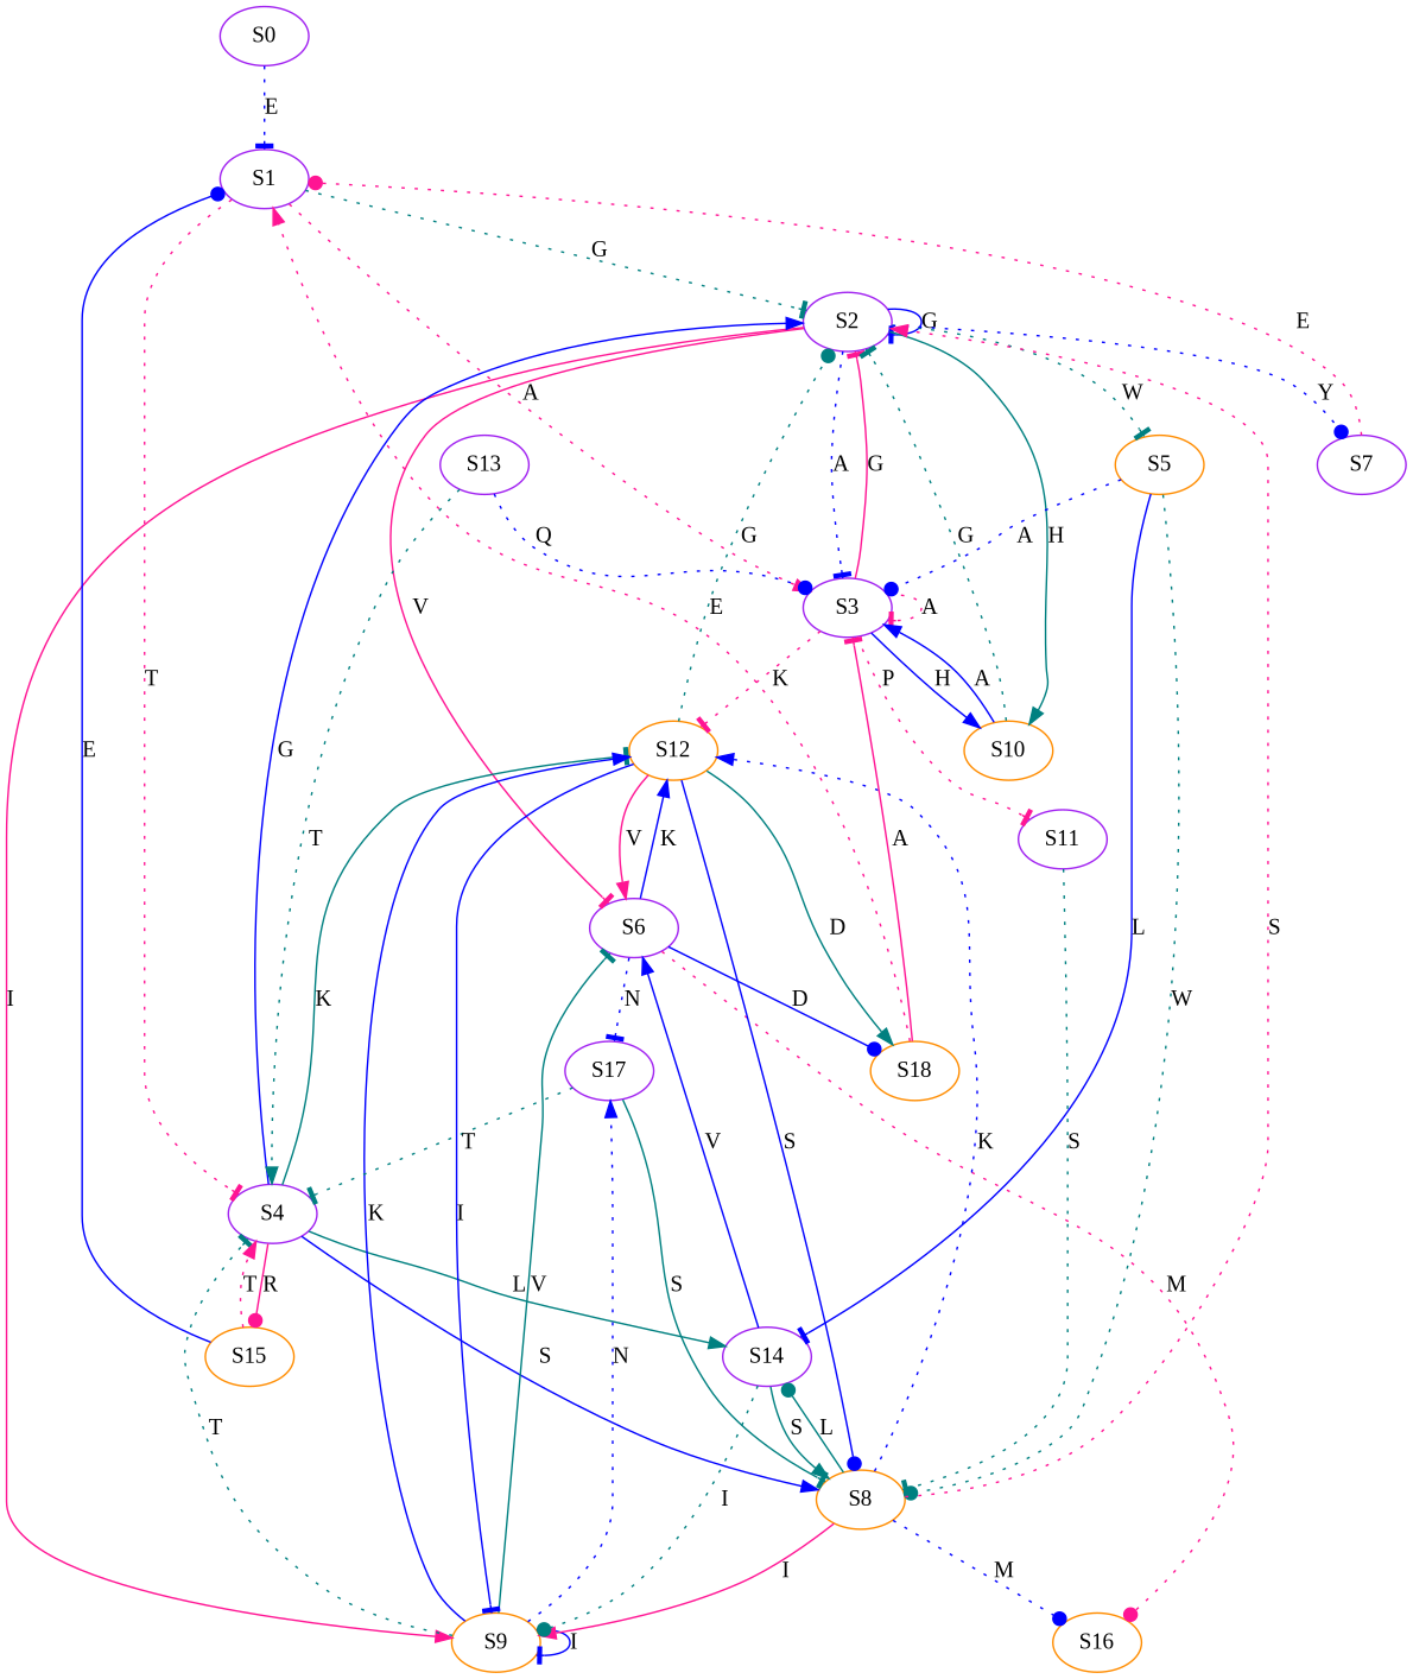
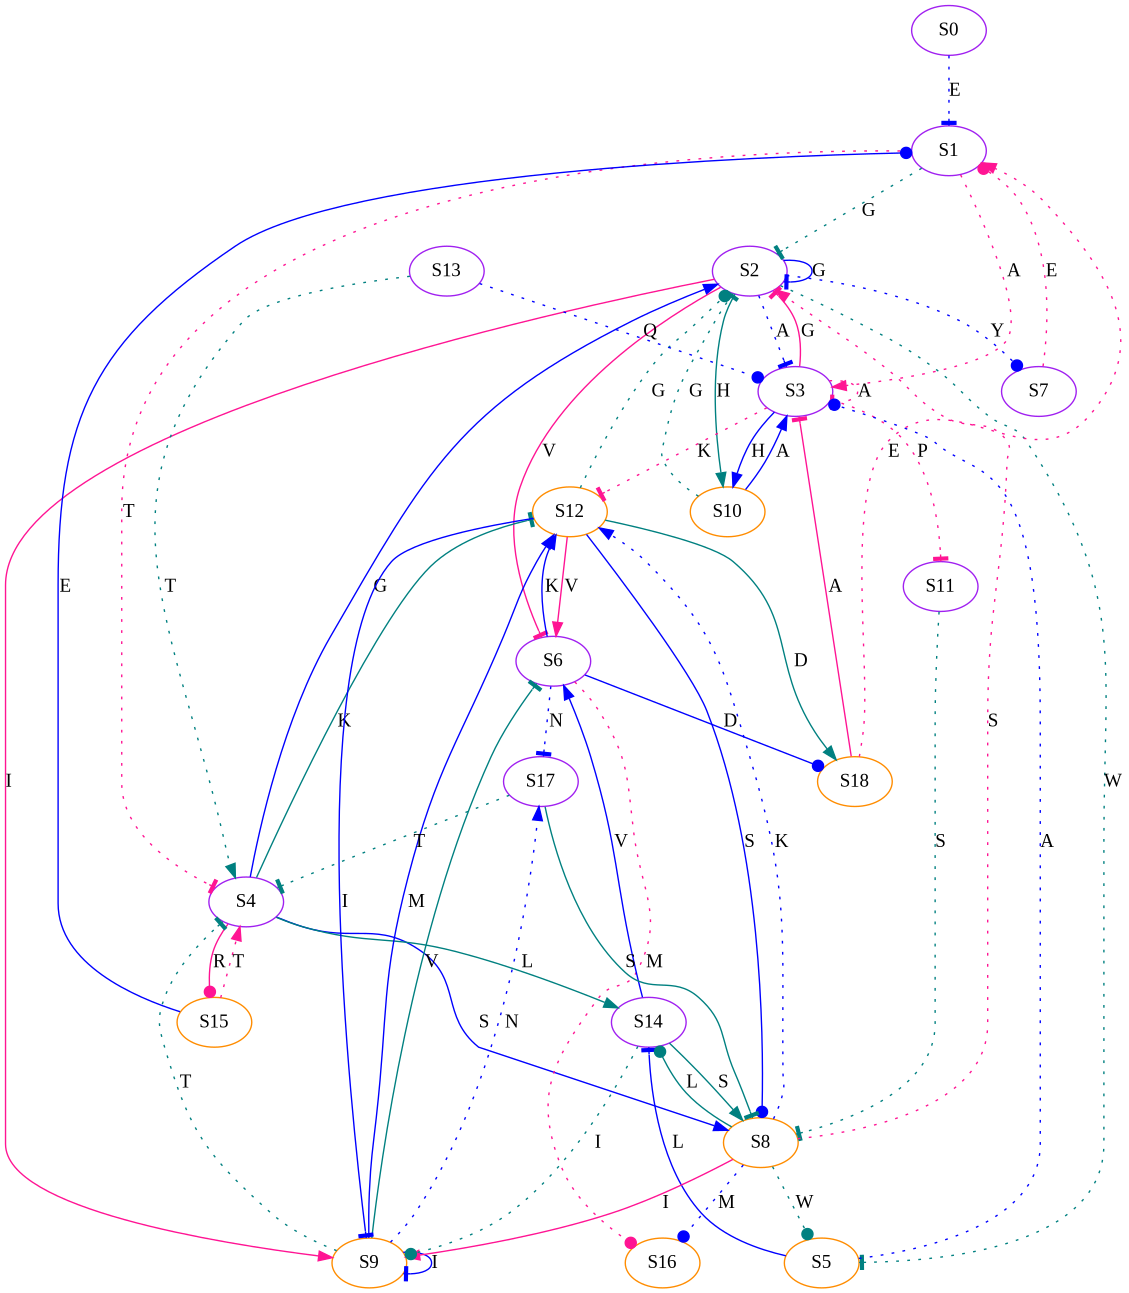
  strict digraph {
    fontname="Liberation Serif"
    node [color=purple fontname="Liberation Serif"]
    edge [arrowhead=tee color=blue fontname="Liberation Serif" style=dotted]
    S0
    S1
    S2
    S3
    S4
    S5 [color=darkorange]
    S6
    S7
    S9 [color=darkorange]
    S10 [color=darkorange]
    S11
    S12 [color=darkorange]
    S8 [color=darkorange]
    S14
    S15 [color=darkorange]
    S16 [color=darkorange]
    S17
    S18 [color=darkorange]
    S13
    S0 -> S1 [label=E]
    S1 -> S2 [color=teal label=G]
    S1 -> S3 [arrowhead=normal color=deeppink label=A]
    S1 -> S4 [color=deeppink label=T]
    S2 -> S2 [label=G style=solid]
    S2 -> S3 [label=A]
    S2 -> S5 [color=teal label=W]
    S2 -> S6 [color=deeppink label=V style=solid]
    S2 -> S7 [arrowhead=dot label=Y]
    S2 -> S9 [arrowhead=normal color=deeppink label=I style=solid]
    S2 -> S10 [arrowhead=normal color=teal label=H style=solid]
    S3 -> S2 [color=deeppink label=G style=solid]
    S3 -> S3 [color=deeppink label=A]
    S3 -> S10 [arrowhead=normal label=H style=solid]
    S3 -> S11 [color=deeppink label=P]
    S3 -> S12 [color=deeppink label=K]
    S4 -> S2 [arrowhead=normal label=G style=solid]
    S4 -> S12 [color=teal label=K style=solid]
    S4 -> S8 [arrowhead=normal label=S style=solid]
    S4 -> S14 [arrowhead=normal color=teal label=L style=solid]
    S4 -> S15 [arrowhead=dot color=deeppink label=R style=solid]
    S5 -> S3 [arrowhead=dot label=A]
    S5 -> S14 [label=L style=solid]
    S6 -> S12 [arrowhead=normal label=K style=solid]
    S6 -> S16 [arrowhead=dot color=deeppink label=M]
    S6 -> S17 [label=N]
    S6 -> S18 [arrowhead=dot label=D style=solid]
    S7 -> S1 [arrowhead=dot color=deeppink label=E]
    S9 -> S4 [color=teal label=T]
    S9 -> S6 [color=teal label=V style=solid]
    S9 -> S9 [label=I style=solid]
-   S9 -> S12 [arrowhead=normal label=K style=solid]
+   S9 -> S12 [arrowhead=normal label=M style=solid]
    S9 -> S17 [arrowhead=normal label=N]
    S10 -> S2 [color=teal label=G]
    S10 -> S3 [arrowhead=normal label=A style=solid]
    S11 -> S8 [color=teal label=S]
    S12 -> S2 [arrowhead=dot color=teal label=G]
    S12 -> S6 [arrowhead=normal color=deeppink label=V style=solid]
    S12 -> S9 [label=I style=solid]
    S12 -> S8 [arrowhead=dot label=S style=solid]
    S12 -> S18 [arrowhead=normal color=teal label=D style=solid]
    S8 -> S2 [arrowhead=normal color=deeppink label=S]
-   S5 -> S8 [arrowhead=dot color=teal label=W]
+   S8 -> S5 [arrowhead=dot color=teal label=W]
    S8 -> S9 [arrowhead=normal color=deeppink label=I style=solid]
    S8 -> S12 [arrowhead=normal label=K]
    S8 -> S14 [arrowhead=dot color=teal label=L style=solid]
    S8 -> S16 [arrowhead=dot label=M]
    S14 -> S6 [arrowhead=normal label=V style=solid]
    S14 -> S9 [arrowhead=dot color=teal label=I]
    S14 -> S8 [arrowhead=normal color=teal label=S style=solid]
    S15 -> S1 [arrowhead=dot label=E style=solid]
    S15 -> S4 [arrowhead=normal color=deeppink label=T]
    S17 -> S4 [color=teal label=T]
    S17 -> S8 [color=teal label=S style=solid]
    S18 -> S1 [arrowhead=normal color=deeppink label=E]
    S18 -> S3 [color=deeppink label=A style=solid]
    S13 -> S3 [arrowhead=dot label=Q]
    S13 -> S4 [arrowhead=normal color=teal label=T]
  }
